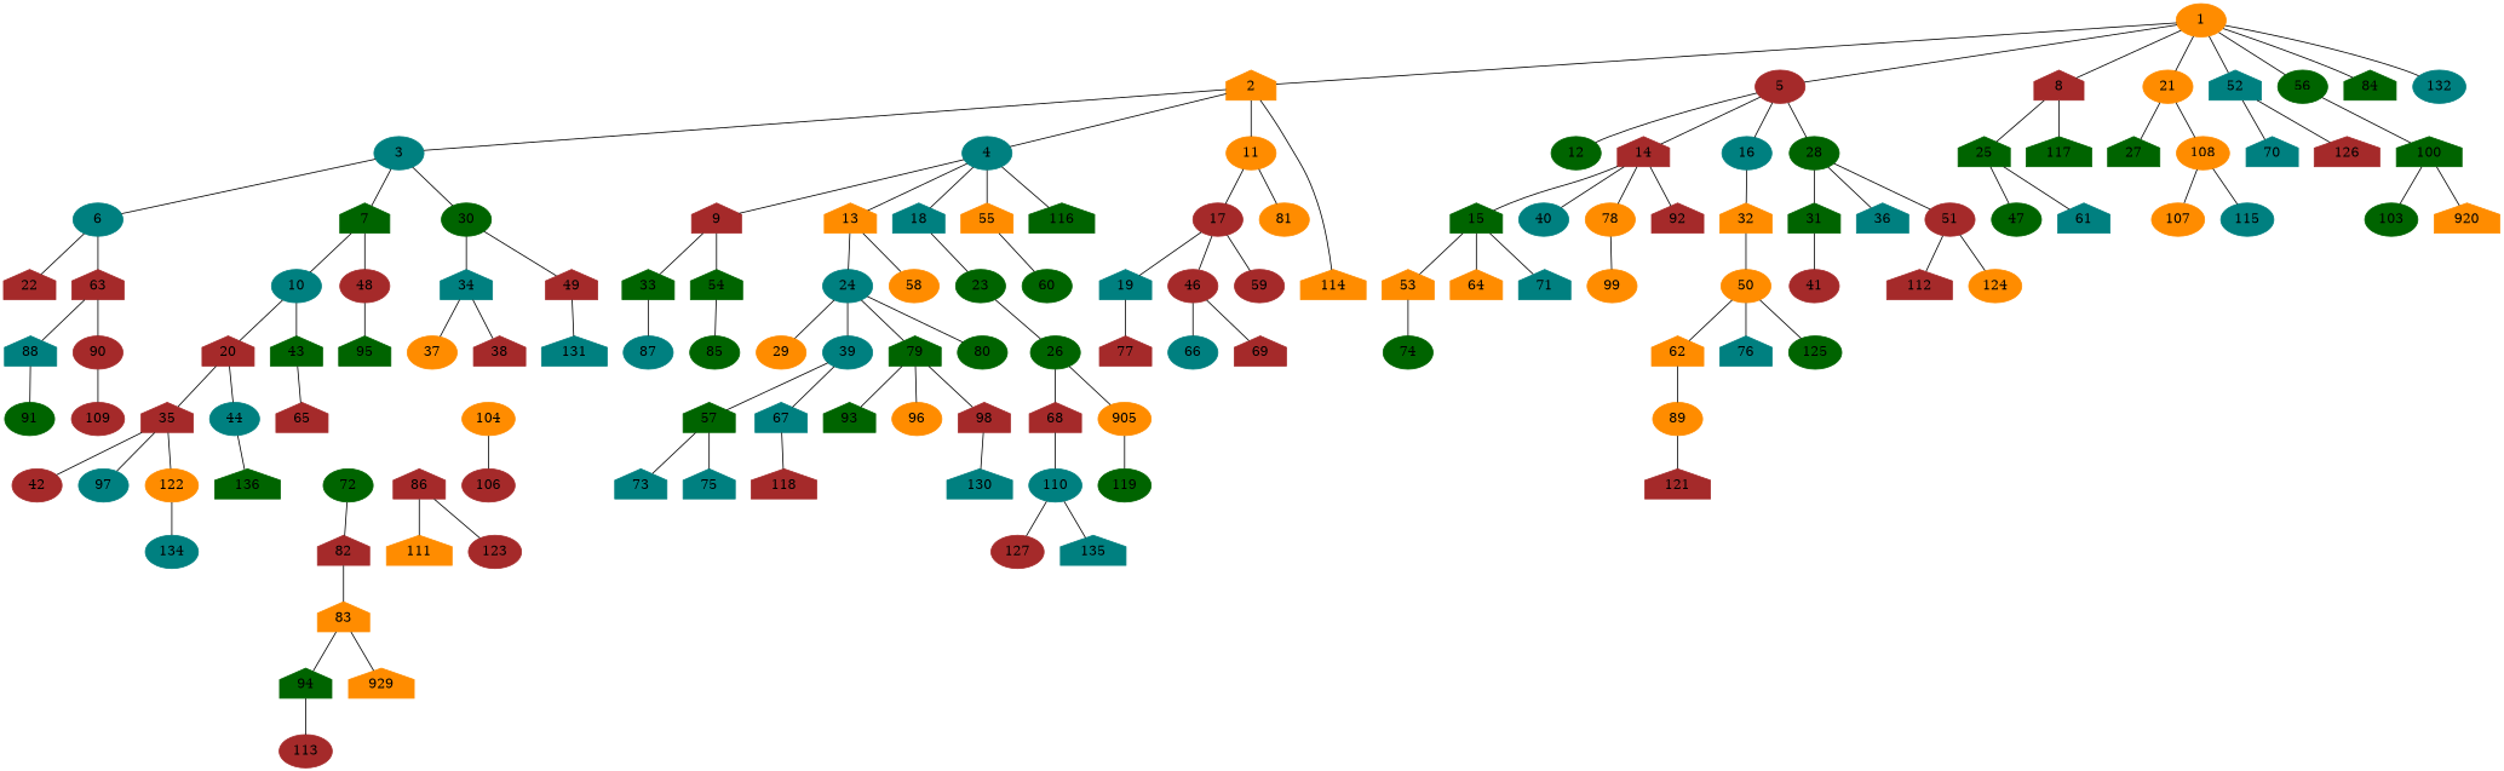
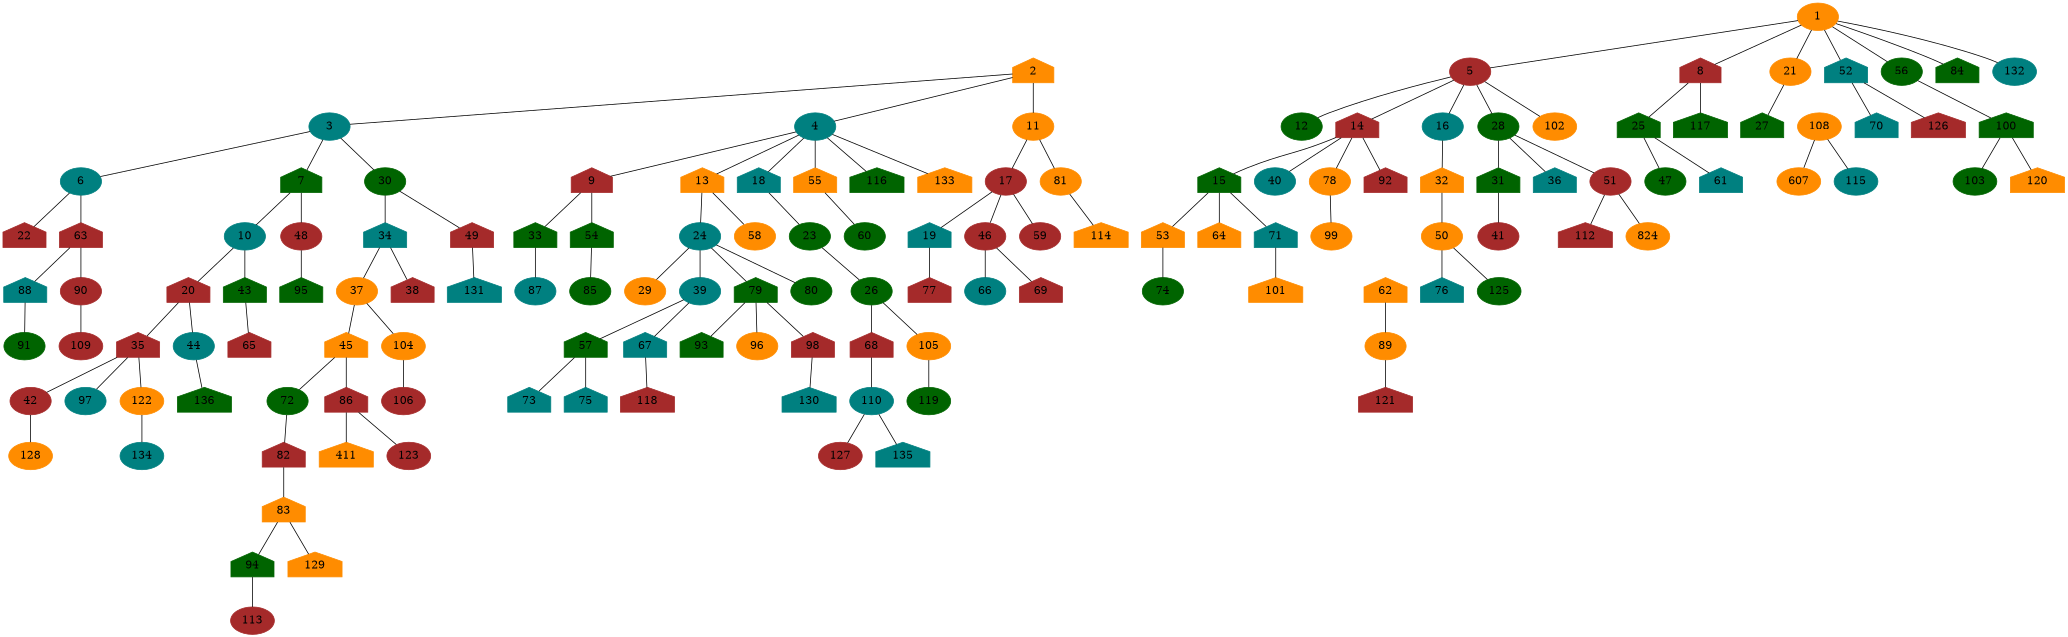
  graph {
    node [color=darkorange shape=house style=filled]
    1 [shape=ellipse]
    2
    5 [color=brown shape=ellipse]
    8 [color=brown]
    21 [shape=ellipse]
    52 [color=teal]
    56 [color=darkgreen shape=ellipse]
    84 [color=darkgreen]
    132 [color=teal shape=ellipse]
    3 [color=teal shape=ellipse]
    4 [color=teal shape=ellipse]
    11 [shape=ellipse]
    114
    12 [color=darkgreen shape=ellipse]
    14 [color=brown]
    16 [color=teal shape=ellipse]
    28 [color=darkgreen shape=ellipse]
+   102 [shape=ellipse]
    25 [color=darkgreen]
    117 [color=darkgreen]
    27 [color=darkgreen]
    108 [shape=ellipse]
    70 [color=teal]
    126 [color=brown]
    100 [color=darkgreen]
-   107 [shape=ellipse]
+   107 [shape=ellipse label=607]
    6 [color=teal shape=ellipse]
    7 [color=darkgreen]
    30 [color=darkgreen shape=ellipse]
    9 [color=brown]
    13
    18 [color=teal]
    55
    116 [color=darkgreen]
+   133
    17 [color=brown shape=ellipse]
    81 [shape=ellipse]
    22 [color=brown]
    63 [color=brown]
    10 [color=teal shape=ellipse]
    48 [color=brown shape=ellipse]
    34 [color=teal]
    49 [color=brown]
    33 [color=darkgreen]
    54 [color=darkgreen]
    24 [color=teal shape=ellipse]
    58 [shape=ellipse]
    23 [color=darkgreen shape=ellipse]
    60 [color=darkgreen shape=ellipse]
    15 [color=darkgreen]
    40 [color=teal shape=ellipse]
    78 [shape=ellipse]
    92 [color=brown]
    32
    31 [color=darkgreen]
    36 [color=teal]
    51 [color=brown shape=ellipse]
    88 [color=teal]
    90 [color=brown shape=ellipse]
    20 [color=brown]
    43 [color=darkgreen]
    95 [color=darkgreen]
    47 [color=darkgreen shape=ellipse]
    61 [color=teal]
    87 [color=teal shape=ellipse]
    85 [color=darkgreen shape=ellipse]
    35 [color=brown]
    44 [color=teal shape=ellipse]
    65 [color=brown]
    19 [color=teal]
    46 [color=brown shape=ellipse]
    59 [color=brown shape=ellipse]
    29 [shape=ellipse]
    39 [color=teal shape=ellipse]
    79 [color=darkgreen]
    80 [color=darkgreen shape=ellipse]
    53
    64
    71 [color=teal]
    99 [shape=ellipse]
    74 [color=darkgreen shape=ellipse]
+   101
    50 [shape=ellipse]
    77 [color=brown]
    66 [color=teal shape=ellipse]
    69 [color=brown]
    26 [color=darkgreen shape=ellipse]
    42 [color=brown shape=ellipse]
    97 [color=teal shape=ellipse]
    122 [shape=ellipse]
    136 [color=darkgreen]
    115 [color=teal shape=ellipse]
    68 [color=brown]
-   105 [shape=ellipse label=905]
+   105 [shape=ellipse]
    57 [color=darkgreen]
    67 [color=teal]
    93 [color=darkgreen]
    96 [shape=ellipse]
    98 [color=brown]
    110 [color=teal shape=ellipse]
    119 [color=darkgreen shape=ellipse]
    41 [color=brown shape=ellipse]
    112 [color=brown]
-   124 [shape=ellipse]
+   124 [shape=ellipse label=824]
    37 [shape=ellipse]
    38 [color=brown]
    131 [color=teal]
    62
    76 [color=teal]
    125 [color=darkgreen shape=ellipse]
+   45
    104 [shape=ellipse]
+   128 [shape=ellipse]
    134 [color=teal shape=ellipse]
    72 [color=darkgreen shape=ellipse]
    86 [color=brown]
    106 [color=brown shape=ellipse]
    73 [color=teal]
    75 [color=teal]
    118 [color=brown]
    82 [color=brown]
-   111
+   111 [label=411]
    123 [color=brown shape=ellipse]
    89 [shape=ellipse]
    103 [color=darkgreen shape=ellipse]
-   120 [label=920]
+   120
    121 [color=brown]
    91 [color=darkgreen shape=ellipse]
    109 [color=brown shape=ellipse]
    127 [color=brown shape=ellipse]
    135 [color=teal]
    83
    130 [color=teal]
    94 [color=darkgreen]
-   129 [label=929]
+   129
    113 [color=brown shape=ellipse]
-   1 -- 2
    1 -- 5
    1 -- 8
    1 -- 21
    1 -- 52
    1 -- 56
    1 -- 84
    1 -- 132
    2 -- 3
    2 -- 4
    2 -- 11
-   2 -- 114
+   81 -- 114
    5 -- 12
    5 -- 14
    5 -- 16
    5 -- 28
+   5 -- 102
    8 -- 25
    8 -- 117
    21 -- 27
-   21 -- 108
    52 -- 70
    52 -- 126
    56 -- 100
    3 -- 6
    3 -- 7
    3 -- 30
    4 -- 9
    4 -- 13
    4 -- 18
    4 -- 55
    4 -- 116
+   4 -- 133
    11 -- 17
    11 -- 81
    14 -- 15
    14 -- 40
    14 -- 78
    14 -- 92
    16 -- 32
    28 -- 31
    28 -- 36
    28 -- 51
    25 -- 47
    25 -- 61
    108 -- 107
    108 -- 115
    100 -- 103
    100 -- 120
    6 -- 22
    6 -- 63
    7 -- 10
    7 -- 48
    30 -- 34
    30 -- 49
    9 -- 33
    9 -- 54
    13 -- 24
    13 -- 58
    18 -- 23
    55 -- 60
    17 -- 19
    17 -- 46
    17 -- 59
    63 -- 88
    63 -- 90
    10 -- 20
    10 -- 43
    48 -- 95
    34 -- 37
    34 -- 38
    49 -- 131
    33 -- 87
    54 -- 85
    24 -- 29
    24 -- 39
    24 -- 79
    24 -- 80
    23 -- 26
    15 -- 53
    15 -- 64
    15 -- 71
    78 -- 99
    32 -- 50
    31 -- 41
    51 -- 112
    51 -- 124
    88 -- 91
    90 -- 109
    20 -- 35
    20 -- 44
    43 -- 65
    35 -- 42
    35 -- 97
    35 -- 122
    44 -- 136
    19 -- 77
    46 -- 66
    46 -- 69
    39 -- 57
    39 -- 67
    79 -- 93
    79 -- 96
    79 -- 98
    53 -- 74
-   50 -- 62
+   71 -- 101
    50 -- 76
    50 -- 125
    26 -- 68
    26 -- 105
+   42 -- 128
    122 -- 134
    68 -- 110
    105 -- 119
    57 -- 73
    57 -- 75
    67 -- 118
    98 -- 130
    110 -- 127
    110 -- 135
+   37 -- 45
+   37 -- 104
    62 -- 89
+   45 -- 72
+   45 -- 86
    104 -- 106
    72 -- 82
    86 -- 111
    86 -- 123
    82 -- 83
    89 -- 121
    83 -- 94
    83 -- 129
    94 -- 113
  }
